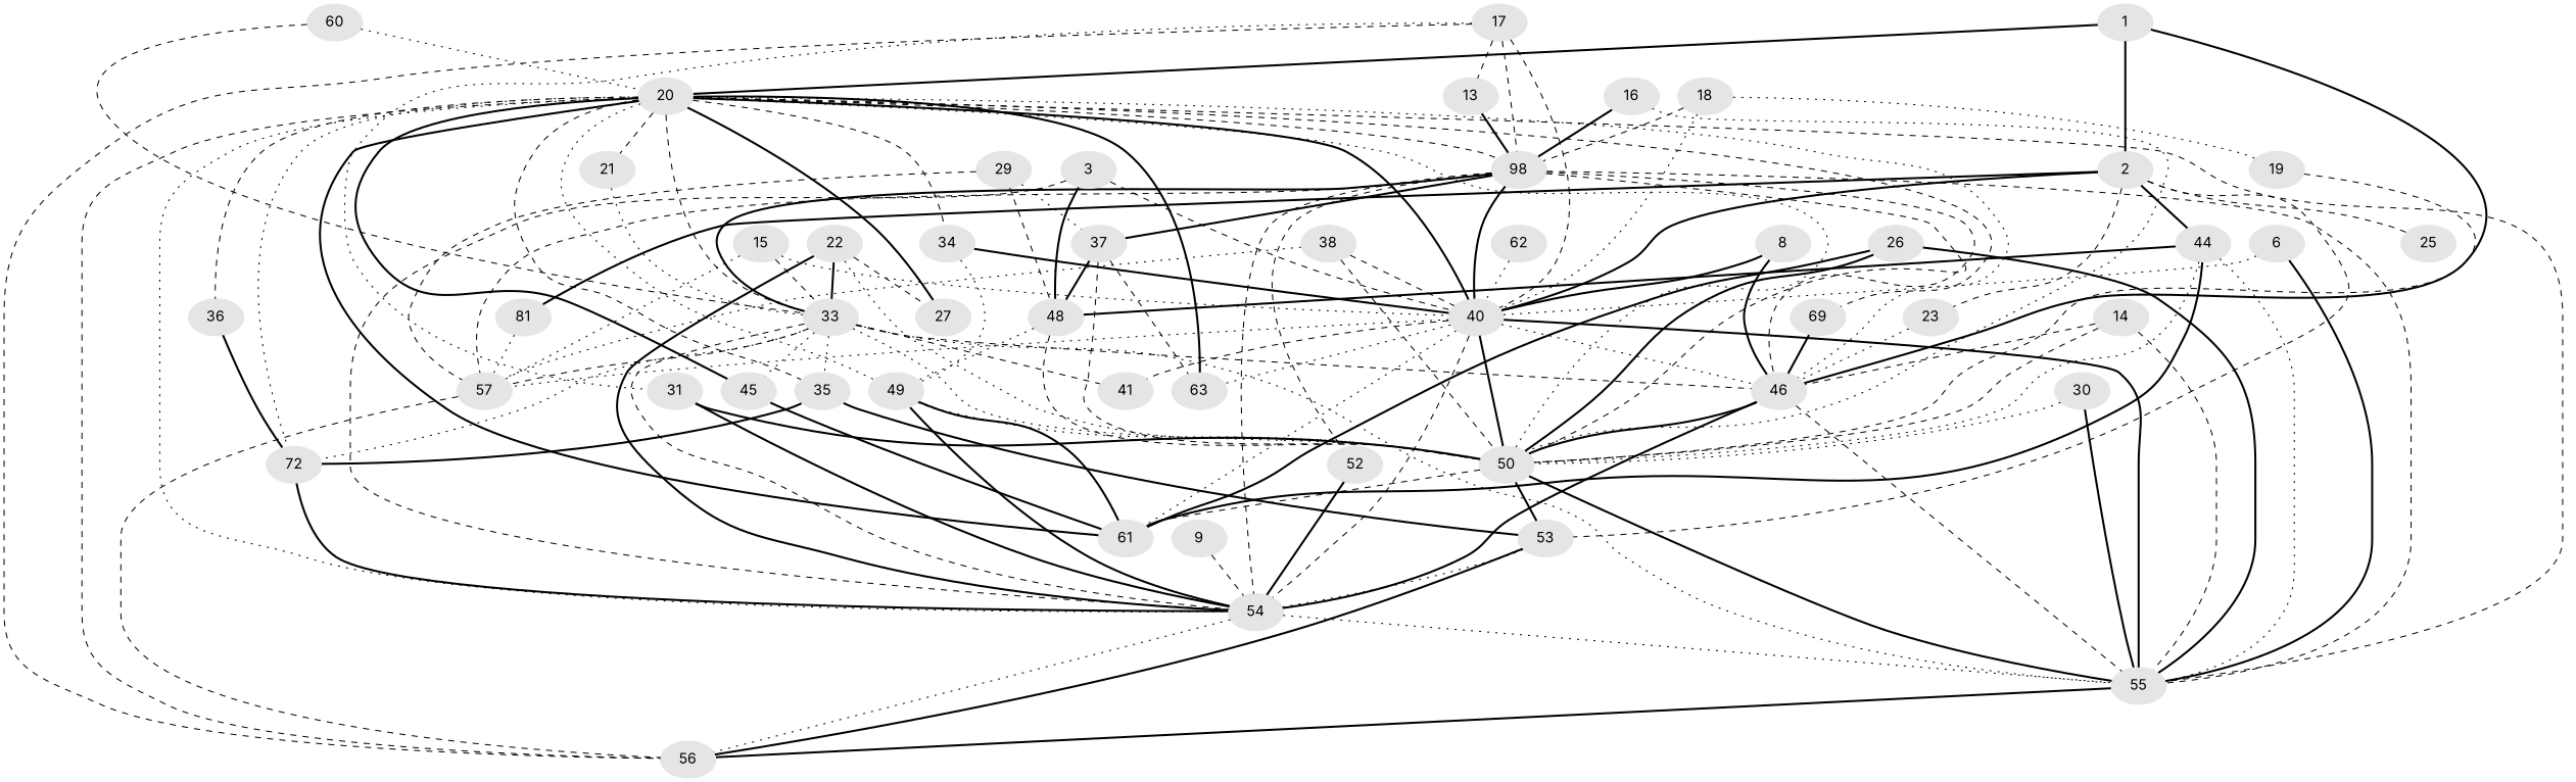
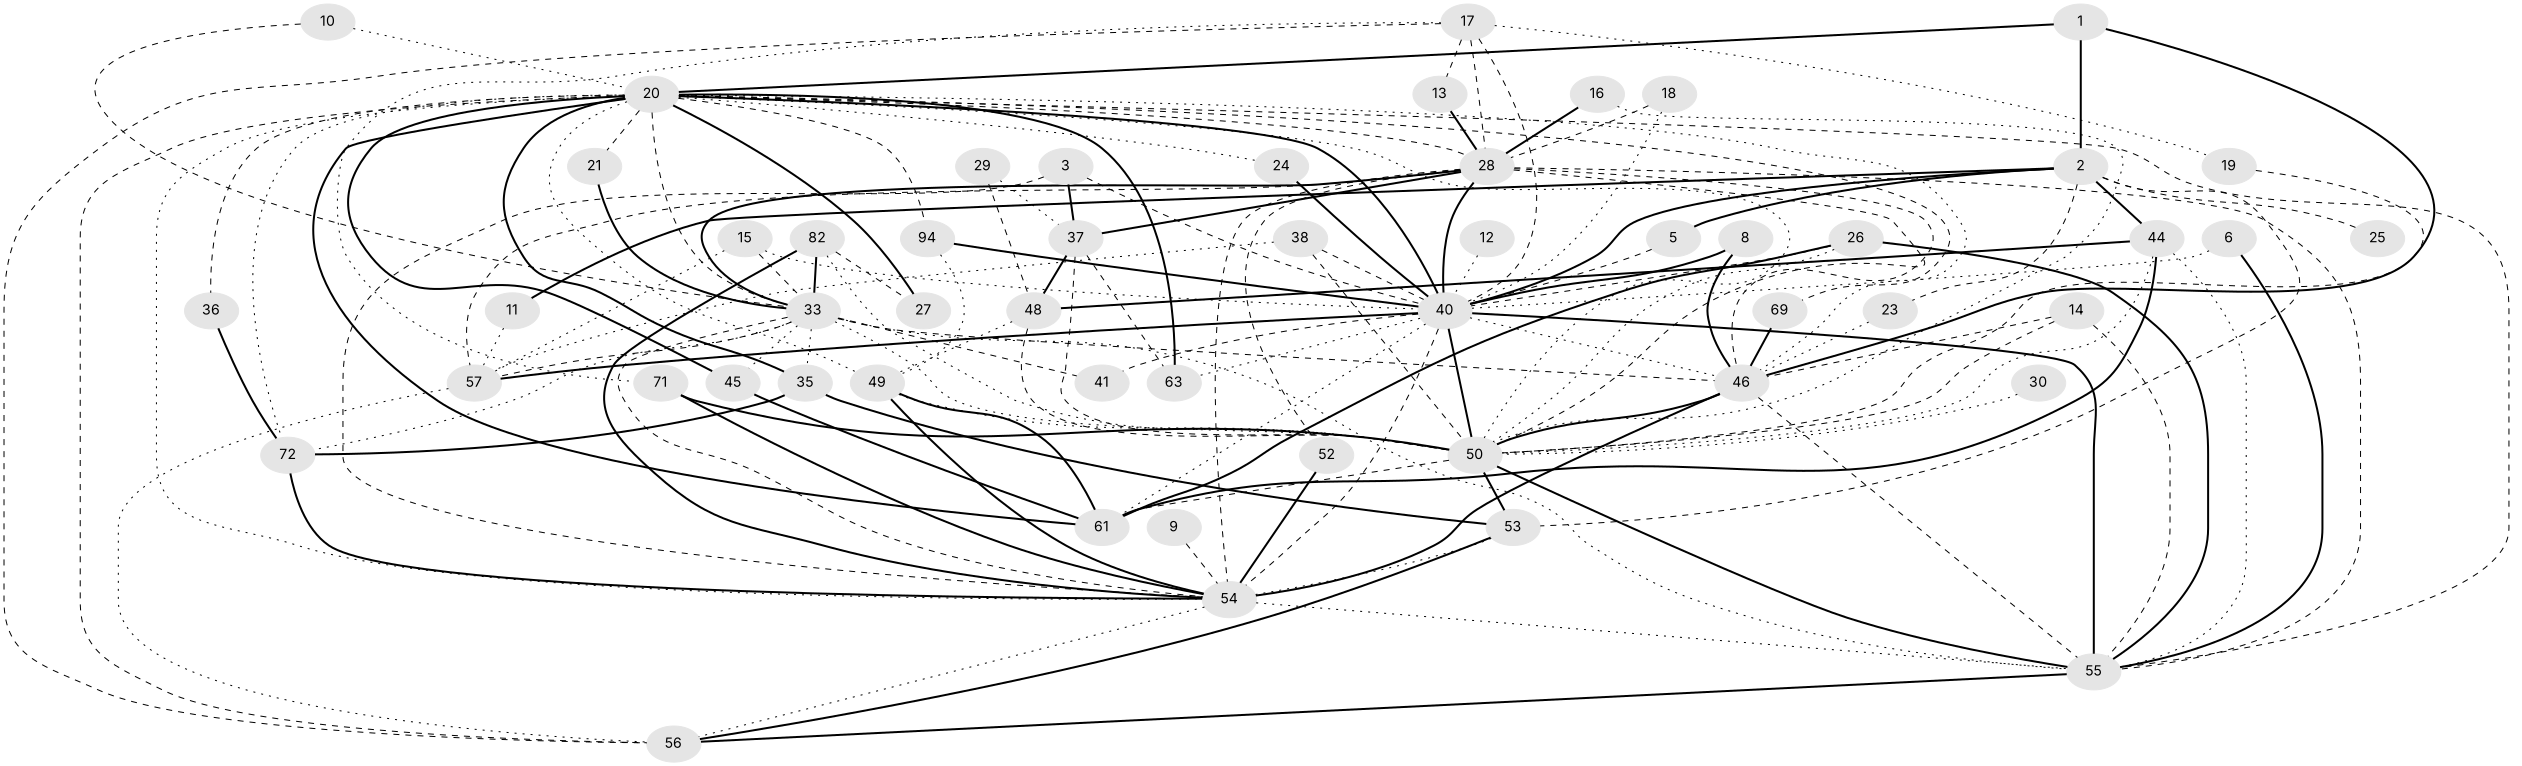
  graph {
    fontname=Inter
    node [color=gray90 fontname=Inter style=filled]
    edge [fontname=Inter style=bold weight=1.0]
    1
    2
    20
    46
-   11 [label=81]
+   5
+   11
    23
    25
    40
    44
    53
    50
    54
    33
    55
-   28 [label=98]
+   28
    56
    21
+   24
    27
-   34
+   34 [label=94]
    35
    36
    n24 [label=69]
    n25 [label=72]
    n26 [label=63]
    45
    49
    n29 [label=61]
    n30 [label=57]
    13
    41
    48
    3
    26
    6
    37
    52
    8
    9
-   10 [label=60]
-   12 [label=62]
+   10
+   12
    14
    15
    16
    17
-   31
+   31 [label=71]
    18
    19
-   22
+   22 [label=82]
    29
    30
    38
    1 -- 2
    1 -- 20
    1 -- 46
+   2 -- 5
    2 -- 11
    2 -- 23 [style=dashed]
    2 -- 25 [style=dashed]
    2 -- 40 [weight=2.0]
    2 -- 44
    2 -- 53 [style=dashed]
    20 -- 46 [style=dotted]
    20 -- 40 [weight=2.0]
    20 -- 50 [style=dotted]
    20 -- 54 [style=dotted weight=3.0]
    20 -- 33 [style=dashed weight=2.0]
    20 -- 55 [style=dashed]
    20 -- 28 [style=dashed weight=2.0]
    20 -- 56 [style=dashed]
    20 -- 21 [style=dashed]
+   20 -- 24 [style=dotted]
    20 -- 27
    20 -- 34 [style=dashed]
-   20 -- 35 [style=dashed]
+   20 -- 35
    20 -- 36 [style=dashed]
    20 -- n24 [style=dashed]
    20 -- n25 [style=dotted]
    20 -- n26
    20 -- 45 [weight=2.0]
    20 -- 49 [style=dotted weight=2.0]
    20 -- n29
    46 -- 50
    46 -- 54 [weight=2.0]
    46 -- 55 [style=dashed]
+   5 -- 40 [style=dashed]
    11 -- n30 [style=dotted]
    23 -- 46 [style=dotted]
    40 -- 46 [style=dotted weight=2.0]
    40 -- 50 [weight=3.0]
    40 -- 54 [style=dashed weight=5.0]
    40 -- 55 [weight=3.0]
    40 -- n26 [style=dotted weight=2.0]
    40 -- n29 [style=dotted]
-   40 -- n30 [style=dotted]
+   40 -- n30
    40 -- 41 [style=dashed]
    44 -- 50 [style=dotted]
    44 -- 55 [style=dotted]
    44 -- n29
    44 -- 48
    53 -- 54 [style=dotted weight=2.0]
    53 -- 56
    50 -- 53
    50 -- 55
    50 -- n29 [style=dashed]
    54 -- 55 [style=dotted weight=2.0]
    54 -- 56 [style=dotted]
    33 -- 46 [style=dashed]
    33 -- 50 [style=dotted]
    33 -- 54 [style=dashed weight=2.0]
    33 -- 55 [style=dotted]
    33 -- 35 [style=dotted]
    33 -- n25 [style=dotted]
    33 -- 45 [style=dotted]
    33 -- n30 [style=dashed weight=2.0]
    33 -- 41 [style=dashed]
    55 -- 56
    28 -- 46 [style=dashed]
    28 -- 40 [weight=2.0]
    28 -- 50 [style=dashed]
    28 -- 54 [style=dashed weight=2.0]
    28 -- 33
    28 -- 55 [style=dashed]
    28 -- n30 [style=dashed weight=2.0]
    28 -- 37
    28 -- 52 [style=dashed]
-   21 -- 33 [style=dotted]
+   21 -- 33
+   24 -- 40
    34 -- 40
    34 -- 49 [style=dotted]
    35 -- 53
    35 -- n25
    36 -- n25
    n24 -- 46
    n25 -- 54
    45 -- n29
    49 -- 50 [style=dotted]
    49 -- 54
    49 -- n29
-   n30 -- 56 [style=dashed]
+   n30 -- 56 [style=dotted]
    13 -- 28
    48 -- 50 [style=dashed]
    48 -- 49 [style=dotted]
    3 -- 40 [style=dashed]
    3 -- 54 [style=dashed]
-   3 -- 48
-   26 -- 50
+   3 -- 37
+   26 -- 40 [style=dashed weight=2.0]
+   26 -- 50 [style=dotted]
    26 -- 55
    26 -- n29
    6 -- 40 [style=dotted]
    6 -- 55
    37 -- 50 [style=dashed]
    37 -- n26 [style=dashed]
    37 -- 48
    52 -- 54
    8 -- 46
    8 -- 40
    9 -- 54 [style=dashed]
    10 -- 20 [style=dotted]
    10 -- 33 [style=dashed]
    12 -- 40 [style=dotted weight=2.0]
    14 -- 46 [style=dashed]
    14 -- 50 [style=dashed]
    14 -- 55 [style=dashed]
    15 -- 40 [style=dotted weight=2.0]
    15 -- 33 [style=dashed]
    15 -- n30 [style=dotted]
    16 -- 50 [style=dotted]
    16 -- 28
    17 -- 40 [style=dashed]
    17 -- 28 [style=dashed]
    17 -- 56 [style=dashed]
    17 -- 13 [style=dashed]
    17 -- 31 [style=dotted]
    31 -- 50
    31 -- 54
    18 -- 40 [style=dotted weight=2.0]
    18 -- 28 [style=dashed]
-   18 -- 19 [style=dotted]
+   17 -- 19 [style=dotted]
    19 -- 50 [style=dashed]
    22 -- 50 [style=dotted]
    22 -- 54
    22 -- 33
    22 -- 27 [style=dashed]
-   29 -- n30 [style=dashed]
    29 -- 48 [style=dashed]
    29 -- 37 [style=dotted]
    30 -- 50 [style=dotted]
-   30 -- 55
    38 -- 40 [style=dashed]
    38 -- 50 [style=dashed]
    38 -- n30 [style=dotted]
  }
